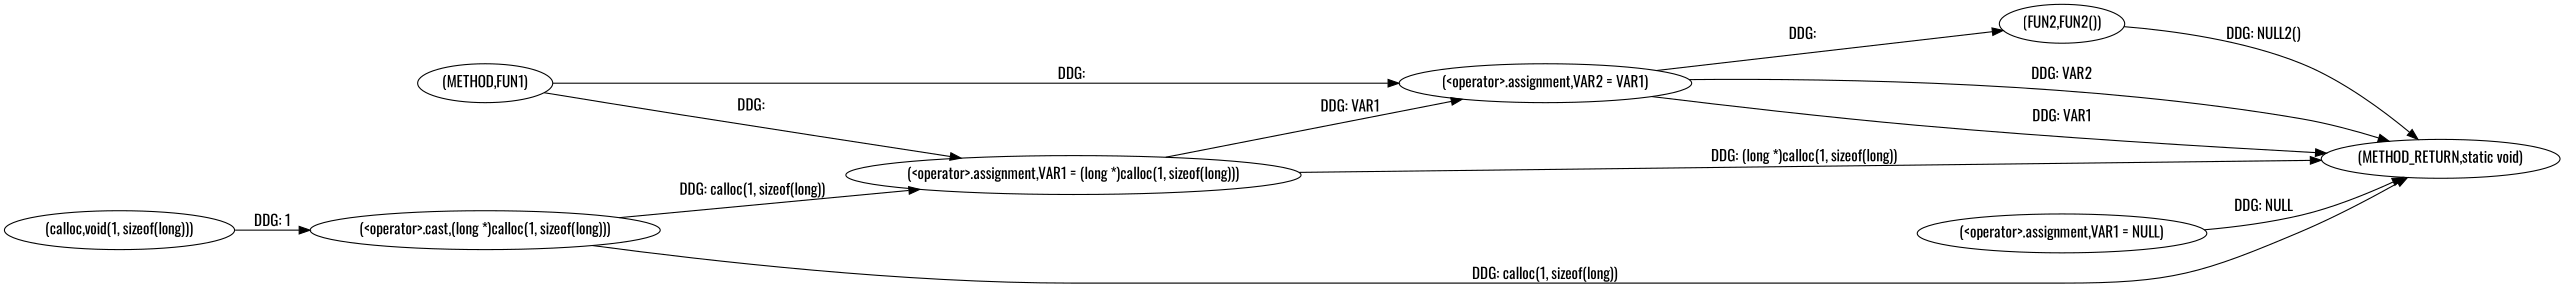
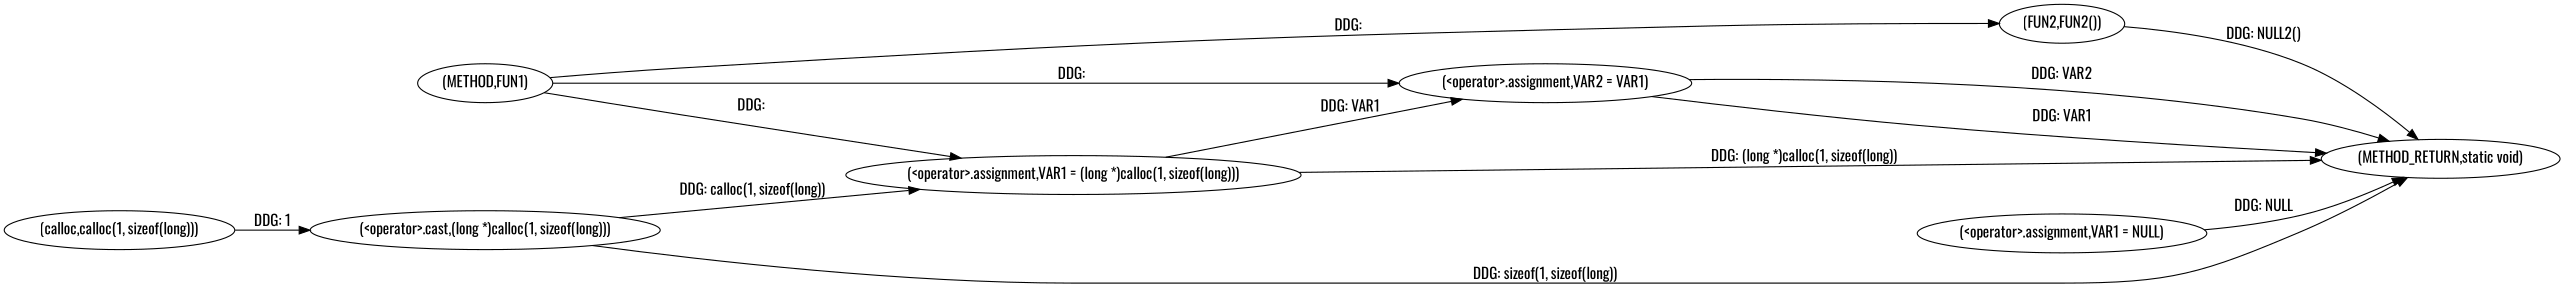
  digraph {
    fontname=Oswald
    rankdir=LR
    node [fontname=Oswald]
    edge [fontname=Oswald]
    n1 [label="(METHOD,FUN1)"]
    n2 [label="(<operator>.assignment,VAR1 = (long *)calloc(1, sizeof(long)))"]
    n3 [label="(<operator>.assignment,VAR2 = VAR1)"]
    n4 [label="(FUN2,FUN2())"]
    n5 [label="(<operator>.assignment,VAR1 = NULL)"]
    n6 [label="(METHOD_RETURN,static void)"]
-   n7 [label="(calloc,void(1, sizeof(long)))"]
+   n7 [label="(calloc,calloc(1, sizeof(long)))"]
    n8 [label="(<operator>.cast,(long *)calloc(1, sizeof(long)))"]
    n1 -> n2 [label="DDG: "]
    n1 -> n3 [label="DDG: "]
-   n3 -> n4 [label="DDG: "]
+   n1 -> n4 [label="DDG: "]
    n2 -> n3 [label="DDG: VAR1"]
    n2 -> n6 [label="DDG: (long *)calloc(1, sizeof(long))"]
    n3 -> n6 [label="DDG: VAR2"]
    n3 -> n6 [label="DDG: VAR1"]
    n4 -> n6 [label="DDG: NULL2()"]
    n5 -> n6 [label="DDG: NULL"]
    n7 -> n8 [label="DDG: 1"]
    n8 -> n2 [label="DDG: calloc(1, sizeof(long))"]
-   n8 -> n6 [label="DDG: calloc(1, sizeof(long))"]
+   n8 -> n6 [label="DDG: sizeof(1, sizeof(long))"]
  }
